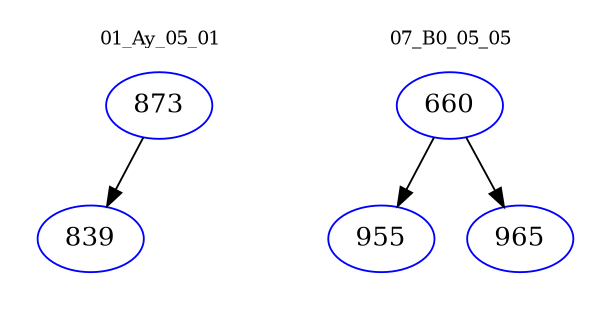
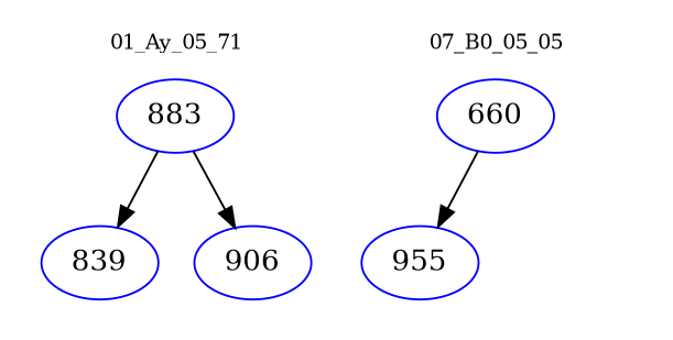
  digraph {
    node [color=blue]
    edge [color=black]
-   n1 [label=873]
+   n1 [label=883]
    n2 [label=839]
+   n3 [label=906]
    n4 [label=660]
    n5 [label=955]
-   n6 [label=965]
    subgraph cluster_1 {
      color=white
      fontsize=10
-     label="01_Ay_05_01"
+     label="01_Ay_05_71"
      n1
      n2
+     n3
    }
    subgraph cluster_2 {
      color=white
      fontsize=10
      label="07_B0_05_05"
      n4
      n5
-     n6
    }
    n1 -> n2
+   n1 -> n3
    n4 -> n5
-   n4 -> n6
  }
